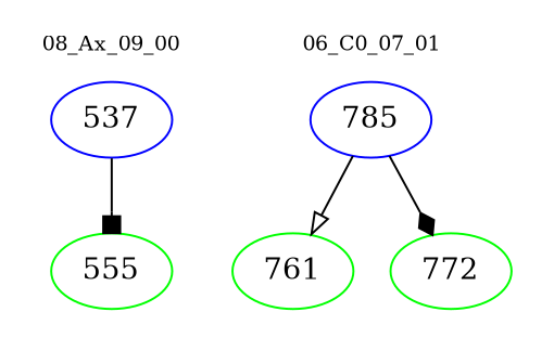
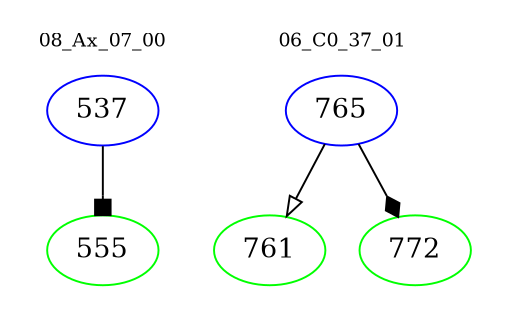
  digraph {
    node [color=green]
    edge [color=black]
    n1 [color=blue label=537]
    n2 [label=555]
-   n3 [color=blue label=785]
+   n3 [color=blue label=765]
    n4 [label=761]
    n5 [label=772]
    subgraph cluster_1 {
      color=white
      fontsize=10
-     label="08_Ax_09_00"
+     label="08_Ax_07_00"
      n1
      n2
    }
    subgraph cluster_2 {
      color=white
      fontsize=10
-     label="06_C0_07_01"
+     label="06_C0_37_01"
      n3
      n4
      n5
    }
    n1 -> n2 [arrowhead=box]
    n3 -> n4 [arrowhead=onormal]
    n3 -> n5 [arrowhead=diamond]
  }
